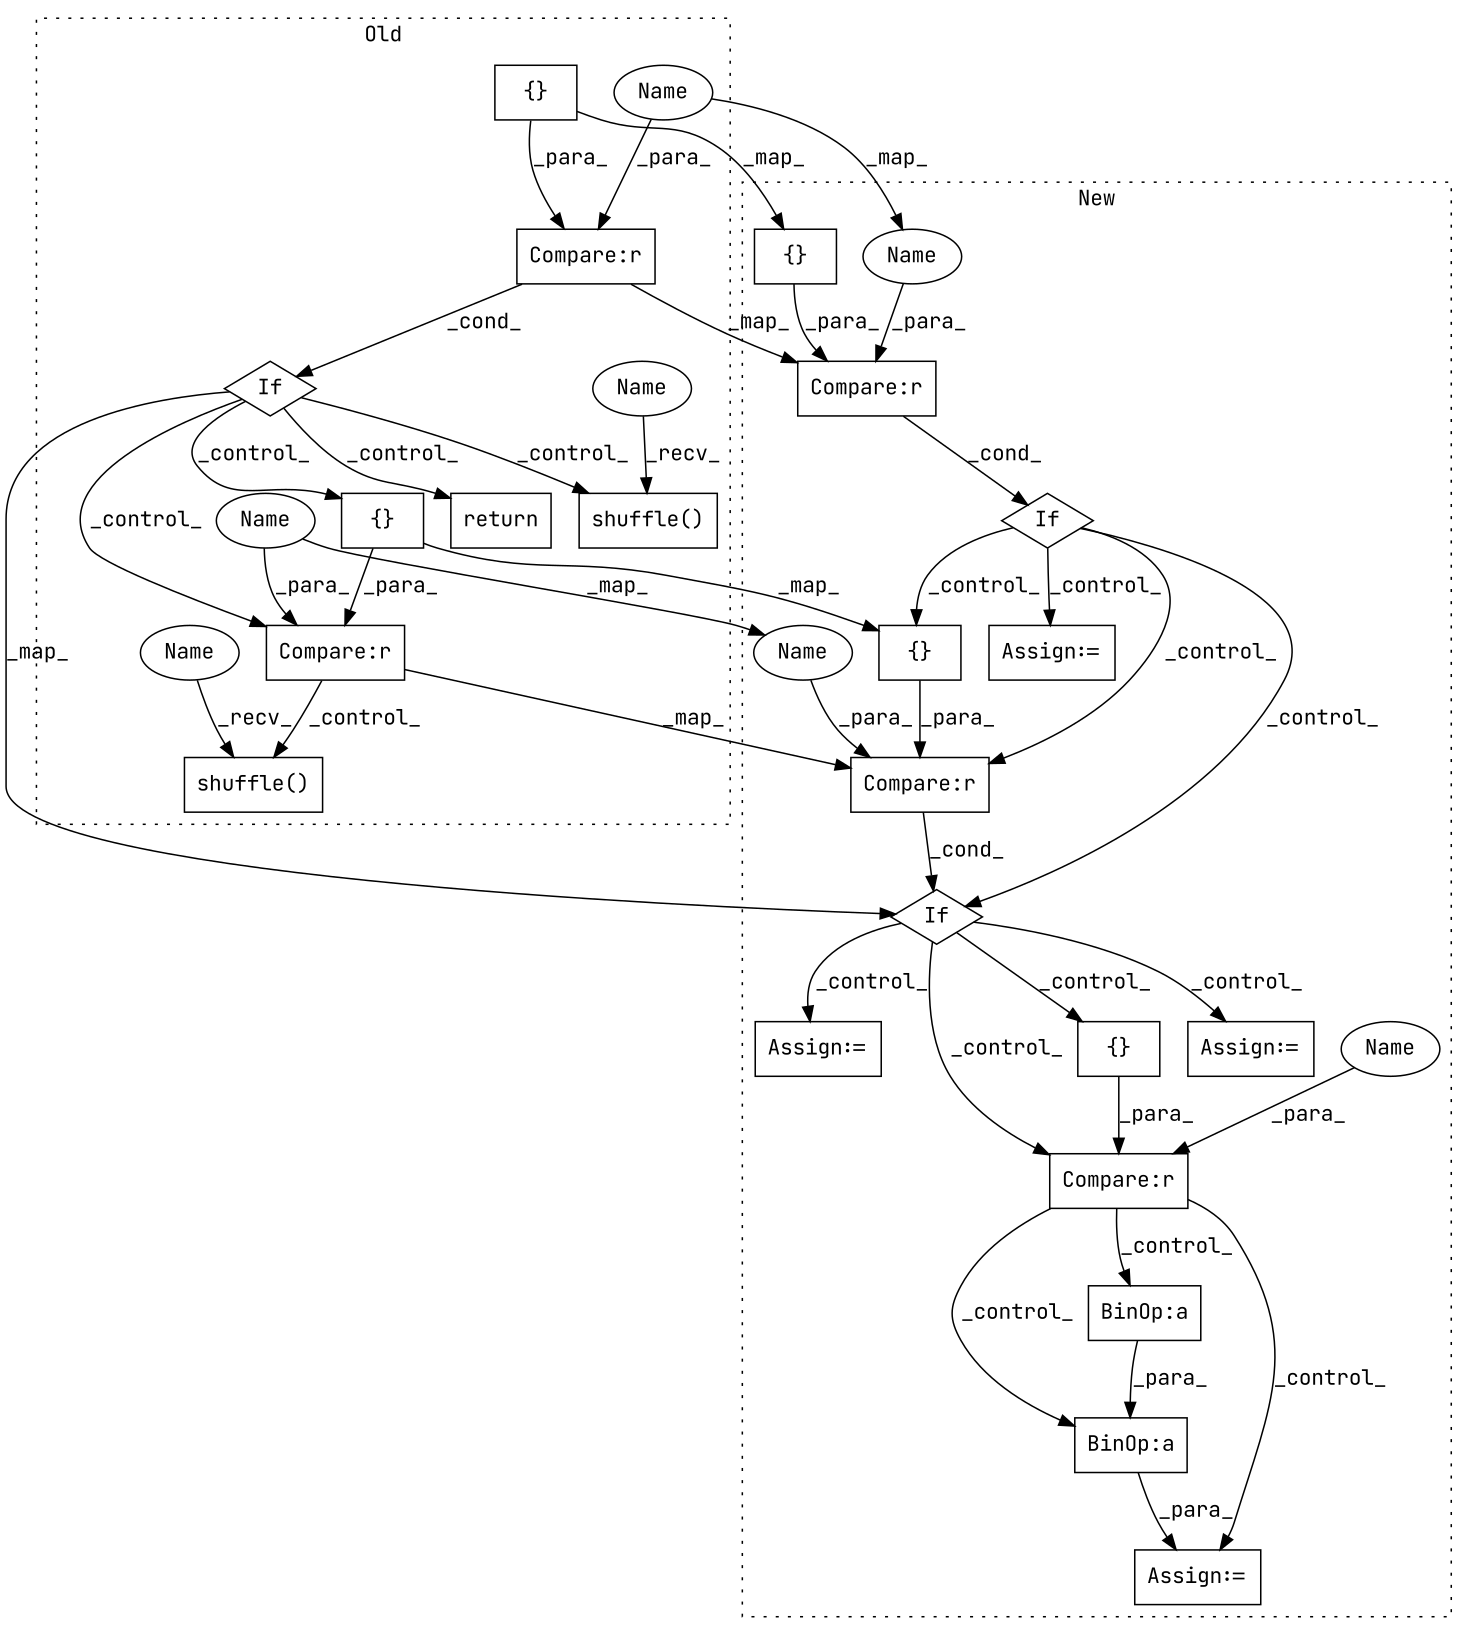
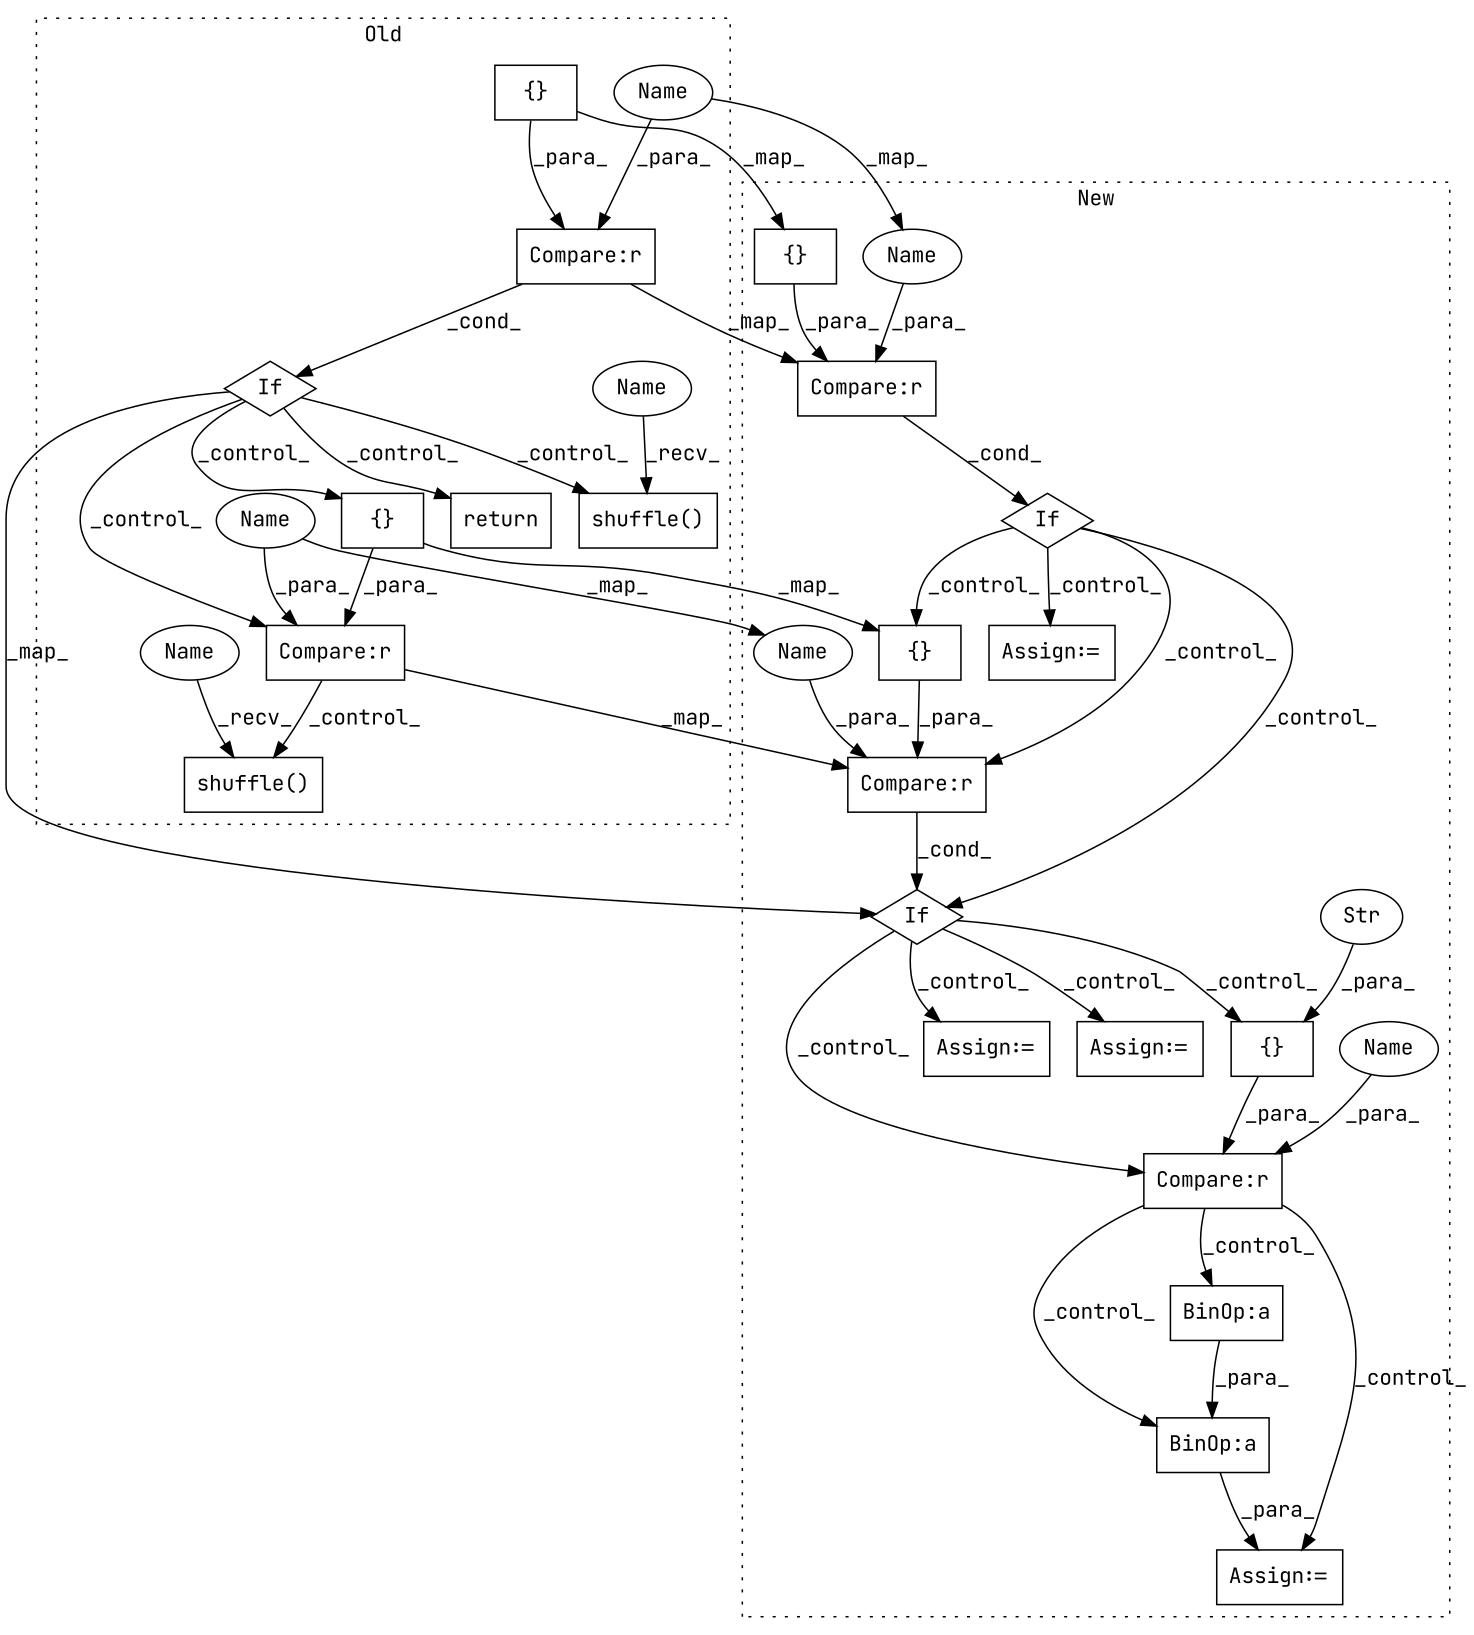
  digraph {
    fontname="JetBrains Mono"
    node [a=87 l=3 s=2986 shape=box fontname="JetBrains Mono"]
    edge [fontname="JetBrains Mono"]
    n1 [a=75 l="15,1" label="shuffle()" s="2294,2323"]
    n2 [a=59 l="1,0" label="{}" s="2137,2155"]
    n3 [a=96 label=If s=2125 shape=diamond]
    n4 [a=59 l="1,0" label="{}" s="2381,2401"]
    n5 [a=40 l=28 label="Compare:r" s=2128]
    n6 [a=40 l=30 label="Compare:r" s=2372]
    n7 [a=75 l="15,1" label="shuffle()" s="2416,2447"]
    n8 [a=93 l=7 label=return s=2214]
    n9 [l=5 label=Name s=2128 shape=ellipse]
    n10 [l=5 label=Name s=2372 shape=ellipse]
    n11 [l=6 label=Name s=2294 shape=ellipse]
    n12 [l=6 label=Name s=2416 shape=ellipse]
    n13 [a=96 label=If s=2904 shape=diamond]
    n14 [a=68 label="Assign:=" s=3035]
    n15 [a=68 label="Assign:=" s=2954]
    n16 [a=59 l="1,0" label="{}" s="2916,2934"]
    n17 [a=82 label="BinOp:a" s=3200]
    n18 [a=82 l=32 label="BinOp:a" s=3190]
    n19 [a=96 l=0 label=If shape=diamond]
    n20 [a=40 l=16 label="Compare:r" s=3148]
    n21 [a=59 l="1,0" label="{}" s="3157,3163"]
+   n22 [a=66 l=5 label=Str s=3158 shape=ellipse]
    n23 [a=59 l="1,0" label="{}" s="2995,3015"]
    n24 [a=40 l=28 label="Compare:r" s=2907]
    n25 [a=40 l=30 label="Compare:r"]
    n26 [a=68 label="Assign:=" s=3117]
    n27 [a=68 label="Assign:=" s=3183]
    n28 [l=5 label=Name s=3148 shape=ellipse]
    n29 [l=5 label=Name s=2907 shape=ellipse]
    n30 [l=5 label=Name shape=ellipse]
    subgraph cluster_1 {
      label=Old
      style=dotted
      n1
      n2
      n3
      n4
      n5
      n6
      n7
      n8
      n9
      n10
      n11
      n12
    }
    subgraph cluster_2 {
      label=New
      style=dotted
      n13
      n14
      n15
      n16
      n17
      n18
      n19
      n20
      n21
+     n22
      n23
      n24
      n25
      n26
      n27
      n28
      n29
      n30
    }
    n2 -> n5 [label=_para_]
    n2 -> n16 [label=_map_]
    n3 -> n1 [label=_control_]
    n3 -> n4 [label=_control_]
    n3 -> n6 [label=_control_]
    n3 -> n8 [label=_control_]
    n3 -> n19 [label=_map_]
    n4 -> n6 [label=_para_]
    n4 -> n23 [label=_map_]
    n5 -> n3 [label=_cond_]
    n5 -> n24 [label=_map_]
    n6 -> n7 [label=_control_]
    n6 -> n25 [label=_map_]
    n9 -> n5 [label=_para_]
    n9 -> n29 [label=_map_]
    n10 -> n6 [label=_para_]
    n10 -> n30 [label=_map_]
    n11 -> n1 [label=_recv_]
    n12 -> n7 [label=_recv_]
    n13 -> n15 [label=_control_]
    n13 -> n19 [label=_control_]
    n13 -> n23 [label=_control_]
    n13 -> n25 [label=_control_]
    n16 -> n24 [label=_para_]
    n17 -> n18 [label=_para_]
    n18 -> n27 [label=_para_]
    n19 -> n14 [label=_control_]
    n19 -> n20 [label=_control_]
    n19 -> n21 [label=_control_]
    n19 -> n26 [label=_control_]
    n20 -> n17 [label=_control_]
    n20 -> n18 [label=_control_]
    n20 -> n27 [label=_control_]
    n21 -> n20 [label=_para_]
+   n22 -> n21 [label=_para_]
    n23 -> n25 [label=_para_]
    n24 -> n13 [label=_cond_]
    n25 -> n19 [label=_cond_]
    n28 -> n20 [label=_para_]
    n29 -> n24 [label=_para_]
    n30 -> n25 [label=_para_]
  }
